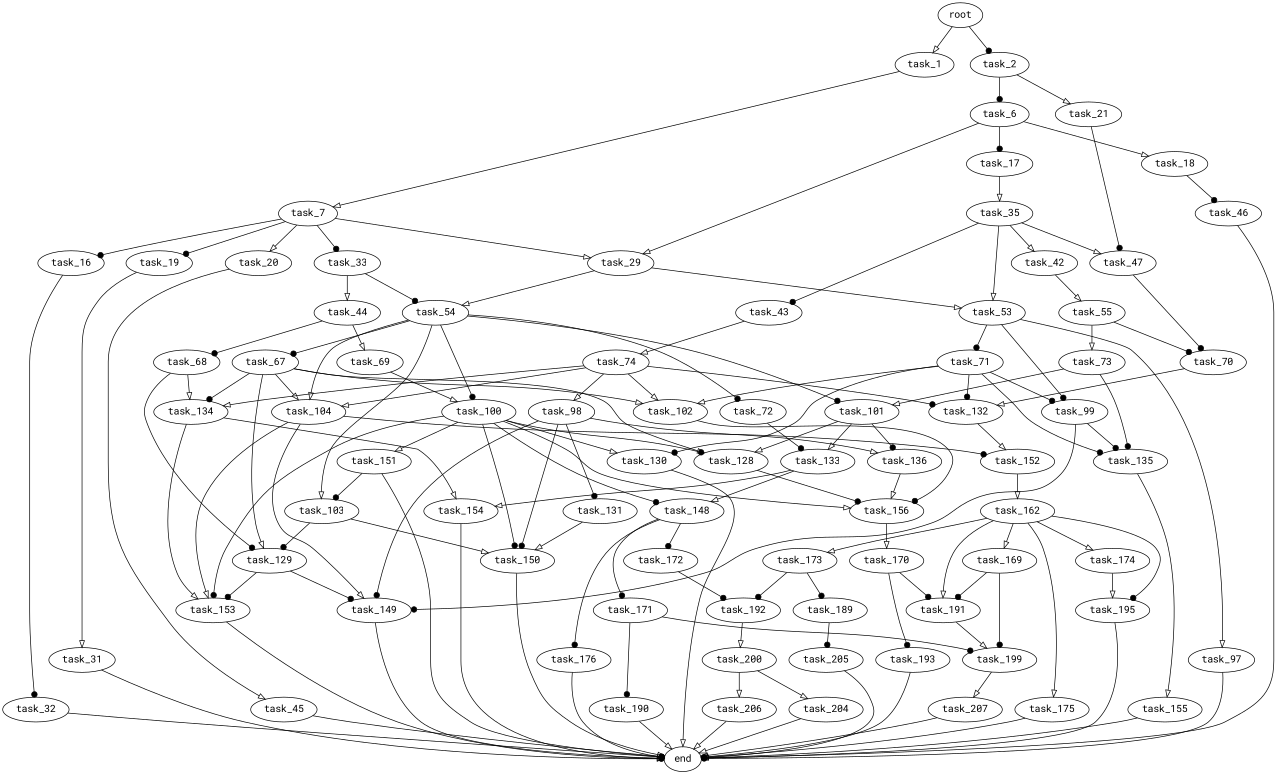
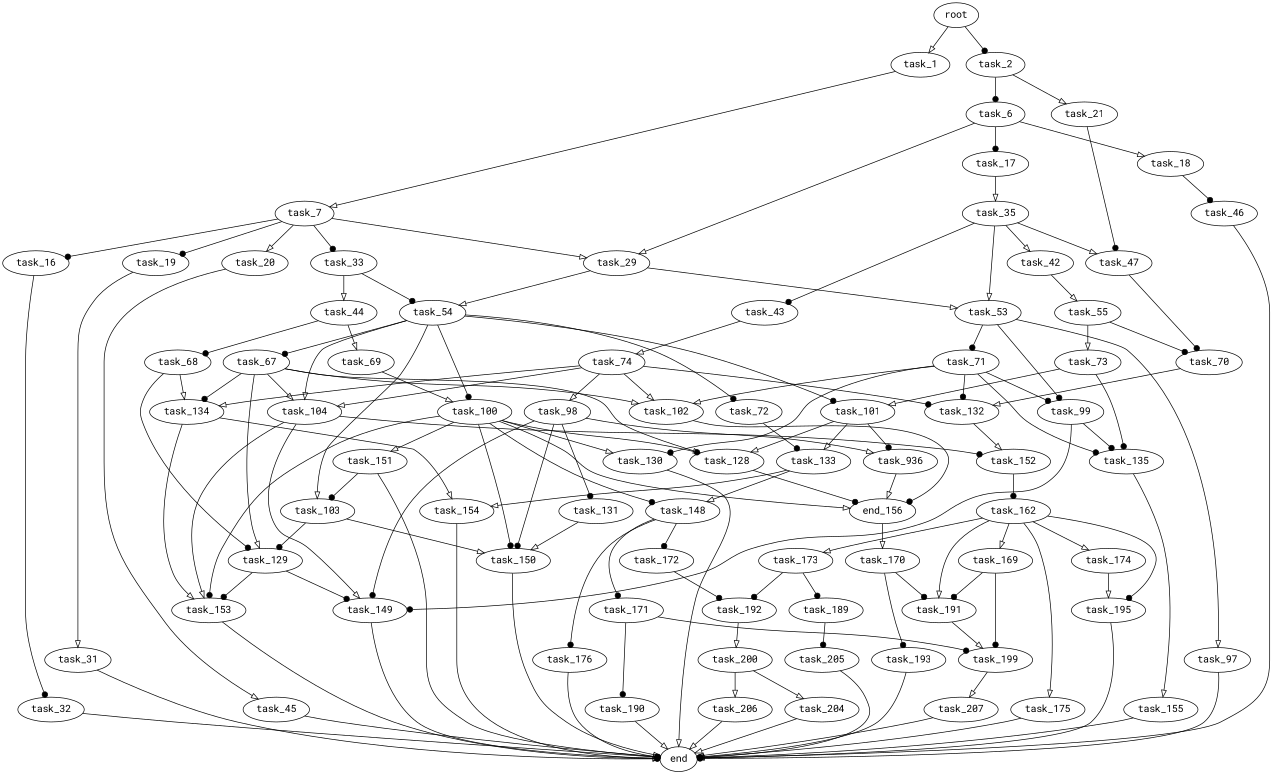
  digraph {
    fontname="Roboto Mono"
    node [fontname="Roboto Mono"]
    edge [arrowhead=onormal fontname="Roboto Mono"]
    root
    task_1
    task_2
    task_7
    task_6
    task_21
    task_29
    task_16
    task_19
    task_20
    task_33
    task_17
    task_18
    task_47
    task_53
    task_54
    task_32
    task_31
    task_45
    task_44
    n21 [label=task_35]
    task_46
    task_70
    task_42
    task_43
    end
    task_71
    task_97
    task_99
    task_67
    task_72
    task_100
    task_101
    task_103
    task_104
    task_55
    task_68
    task_69
    task_74
    task_73
    task_132
    task_102
    task_130
    task_135
    task_149
    task_134
    task_129
    task_128
    task_133
    task_150
    task_148
    task_151
    task_153
-   task_156
-   task_136
+   task_156 [label=end_156]
+   task_136 [label=task_936]
    task_152
    task_98
    task_154
    task_131
    task_155
    task_171
    task_172
    task_176
    task_170
    task_162
    task_199
    task_190
    task_192
    task_191
    task_193
    task_169
    task_173
    task_174
    task_175
    task_195
    task_207
    task_200
    task_189
    task_205
    task_204
    task_206
    root -> task_1
    root -> task_2 [arrowhead=dot]
    task_1 -> task_7
    task_2 -> task_6 [arrowhead=dot]
    task_2 -> task_21
    task_7 -> task_29
    task_7 -> task_16 [arrowhead=dot]
    task_7 -> task_19 [arrowhead=dot]
    task_7 -> task_20
    task_7 -> task_33 [arrowhead=dot]
    task_6 -> task_29
    task_6 -> task_17 [arrowhead=dot]
    task_6 -> task_18
    task_21 -> task_47 [arrowhead=dot]
    task_29 -> task_53
    task_29 -> task_54
    task_16 -> task_32 [arrowhead=dot]
    task_19 -> task_31
    task_20 -> task_45
    task_33 -> task_54 [arrowhead=dot]
    task_33 -> task_44
    task_17 -> n21
    task_18 -> task_46 [arrowhead=dot]
    task_47 -> task_70 [arrowhead=dot]
    task_53 -> task_71 [arrowhead=dot]
    task_53 -> task_97
    task_53 -> task_99 [arrowhead=dot]
    task_54 -> task_67 [arrowhead=dot]
    task_54 -> task_72 [arrowhead=dot]
    task_54 -> task_100 [arrowhead=dot]
    task_54 -> task_101 [arrowhead=dot]
    task_54 -> task_103
    task_54 -> task_104
    task_32 -> end [arrowhead=dot]
    task_31 -> end
    task_45 -> end [arrowhead=dot]
    task_44 -> task_68 [arrowhead=dot]
    task_44 -> task_69
    n21 -> task_47
    n21 -> task_53
    n21 -> task_42
    n21 -> task_43 [arrowhead=dot]
    task_46 -> end [arrowhead=dot]
    task_70 -> task_132
    task_42 -> task_55
    task_43 -> task_74
    task_71 -> task_99 [arrowhead=dot]
    task_71 -> task_132 [arrowhead=dot]
    task_71 -> task_102
    task_71 -> task_130 [arrowhead=dot]
    task_71 -> task_135 [arrowhead=dot]
    task_97 -> end [arrowhead=dot]
    task_99 -> task_135 [arrowhead=dot]
    task_99 -> task_149 [arrowhead=dot]
    task_67 -> task_104
    task_67 -> task_102
    task_67 -> task_134 [arrowhead=dot]
    task_67 -> task_129
    task_67 -> task_128
    task_72 -> task_133 [arrowhead=dot]
    task_100 -> task_130
    task_100 -> task_128 [arrowhead=dot]
    task_100 -> task_150 [arrowhead=dot]
    task_100 -> task_148 [arrowhead=dot]
    task_100 -> task_151
    task_100 -> task_153 [arrowhead=dot]
    task_100 -> task_156
    task_101 -> task_128
    task_101 -> task_133
    task_101 -> task_136 [arrowhead=dot]
    task_103 -> task_129 [arrowhead=dot]
    task_103 -> task_150
    task_104 -> task_149
    task_104 -> task_153
    task_104 -> task_152 [arrowhead=dot]
    task_55 -> task_70 [arrowhead=dot]
    task_55 -> task_73
    task_68 -> task_134
    task_68 -> task_129 [arrowhead=dot]
    task_69 -> task_100
    task_74 -> task_104
    task_74 -> task_132 [arrowhead=dot]
    task_74 -> task_102
    task_74 -> task_134
    task_74 -> task_98
    task_73 -> task_101
    task_73 -> task_135 [arrowhead=dot]
    task_132 -> task_152
    task_102 -> task_156 [arrowhead=dot]
    task_130 -> end
    task_135 -> task_155
    task_149 -> end [arrowhead=dot]
    task_134 -> task_153
    task_134 -> task_154
    task_129 -> task_149 [arrowhead=dot]
    task_129 -> task_153 [arrowhead=dot]
    task_128 -> task_156 [arrowhead=dot]
    task_133 -> task_148
    task_133 -> task_154
    task_150 -> end
    task_148 -> task_171 [arrowhead=dot]
    task_148 -> task_172 [arrowhead=dot]
    task_148 -> task_176 [arrowhead=dot]
    task_151 -> end [arrowhead=dot]
    task_151 -> task_103 [arrowhead=dot]
    task_153 -> end [arrowhead=dot]
    task_156 -> task_170
    task_136 -> task_156
-   task_152 -> task_162
+   task_152 -> task_162 [arrowhead=dot]
    task_98 -> task_149 [arrowhead=dot]
    task_98 -> task_150 [arrowhead=dot]
    task_98 -> task_136
    task_98 -> task_131 [arrowhead=dot]
    task_154 -> end
    task_131 -> task_150
    task_155 -> end [arrowhead=dot]
    task_171 -> task_199 [arrowhead=dot]
    task_171 -> task_190 [arrowhead=dot]
    task_172 -> task_192 [arrowhead=dot]
    task_176 -> end
    task_170 -> task_191 [arrowhead=dot]
    task_170 -> task_193 [arrowhead=dot]
    task_162 -> task_191
    task_162 -> task_169
    task_162 -> task_173
    task_162 -> task_174
    task_162 -> task_175
    task_162 -> task_195 [arrowhead=dot]
    task_199 -> task_207
    task_190 -> end
    task_192 -> task_200
    task_191 -> task_199
    task_193 -> end
    task_169 -> task_199 [arrowhead=dot]
    task_169 -> task_191 [arrowhead=dot]
    task_173 -> task_192 [arrowhead=dot]
    task_173 -> task_189 [arrowhead=dot]
    task_174 -> task_195
    task_175 -> end [arrowhead=dot]
    task_195 -> end
    task_207 -> end
    task_200 -> task_204
    task_200 -> task_206
    task_189 -> task_205 [arrowhead=dot]
    task_205 -> end
    task_204 -> end
    task_206 -> end
  }
